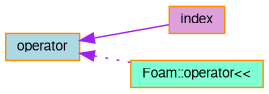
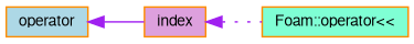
  digraph {
    rankdir=LR
    node [color=darkorange fontname=FreeSans fontsize=10 shape=record style=filled]
    edge [color=purple dir=back fontname=FreeSans fontsize=10 labelfontname=FreeSans labelfontsize=10]
    n1 [fillcolor=lightblue fontcolor=black height=0.2 label=operator width=0.4]
    n2 [fillcolor=plum height=0.2 label=index width=0.4]
    n3 [fillcolor=aquamarine height=0.2 label="Foam::operator\<\<" width=0.4]
    n1 -> n2 [style=solid]
-   n1 -> n3 [style=dotted]
+   n2 -> n3 [style=dotted]
  }
